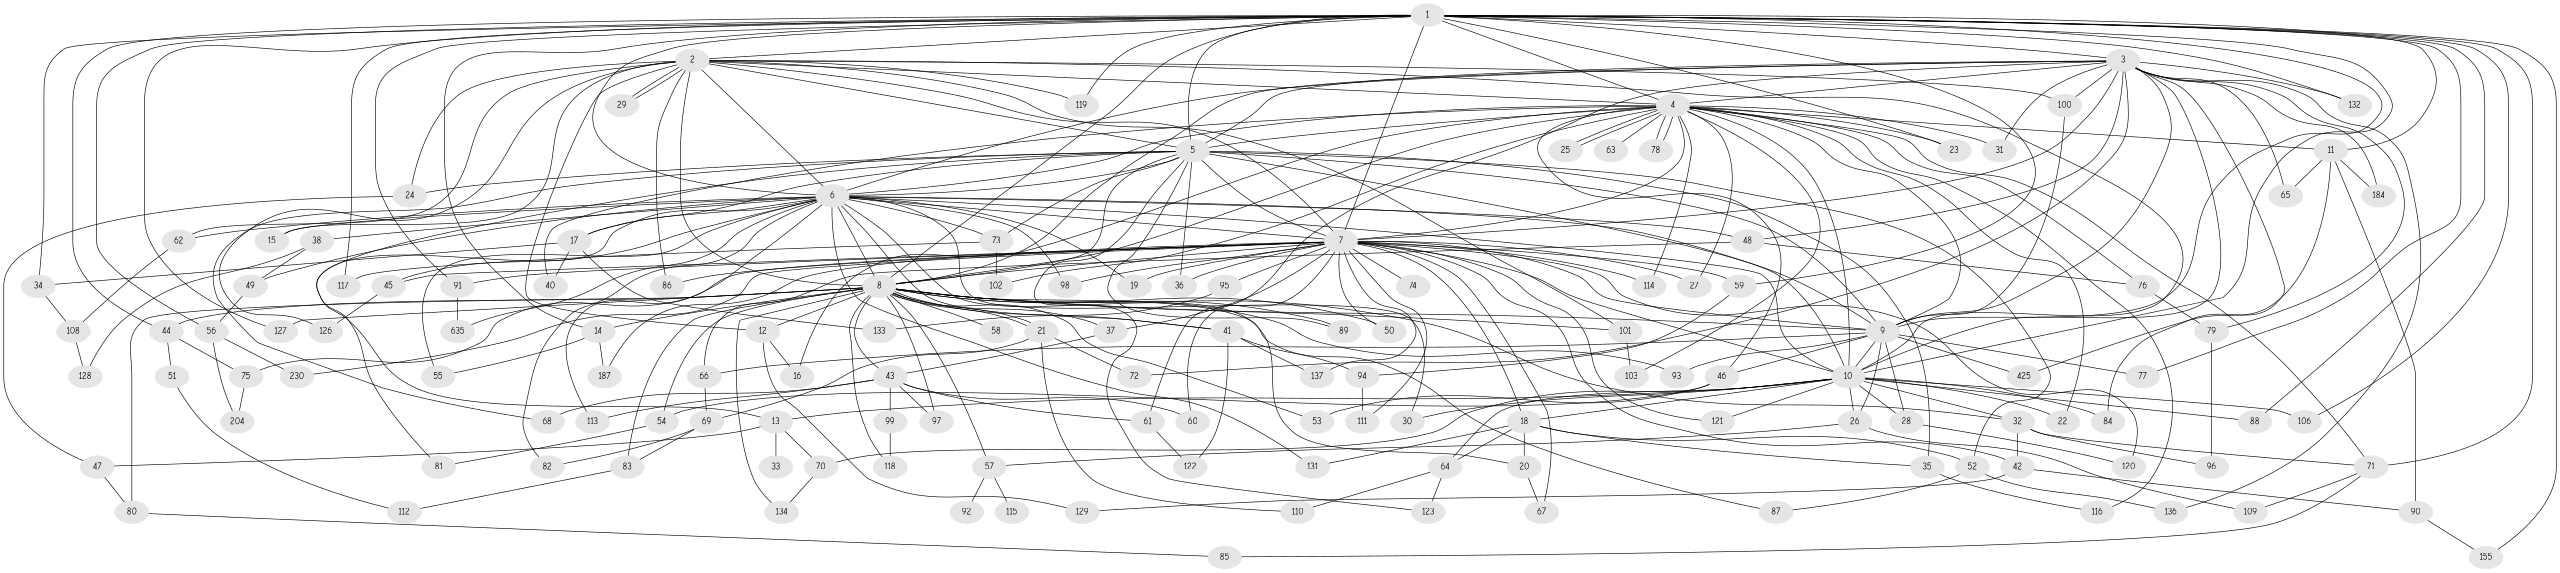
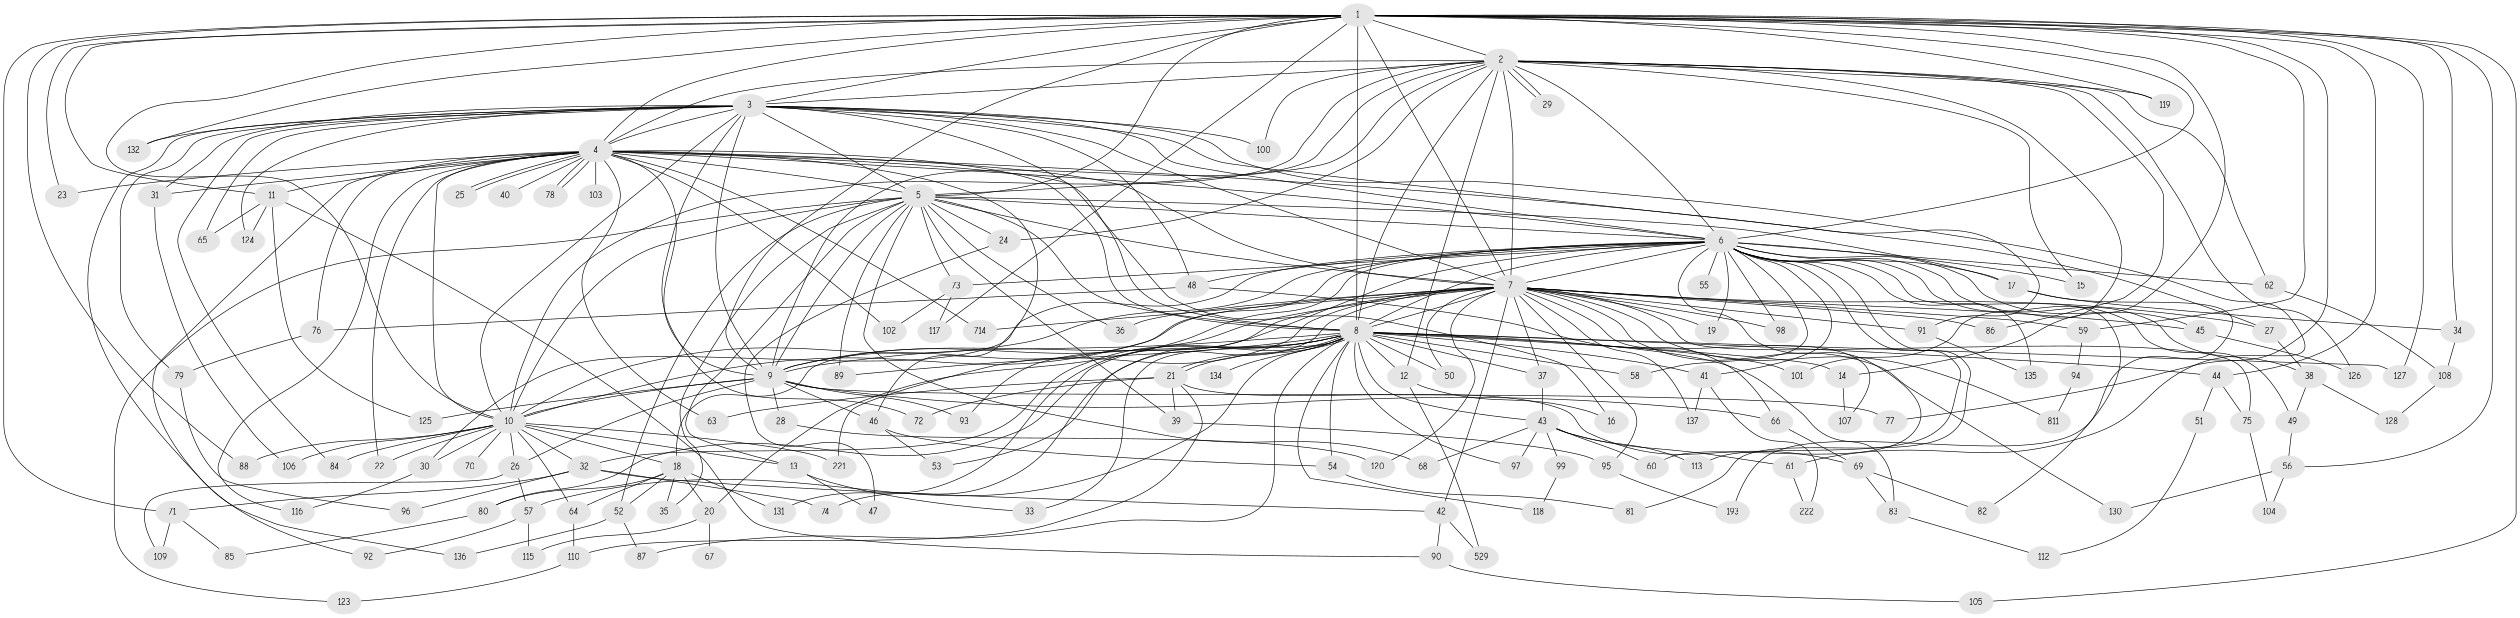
  graph {
    fontname="Comic Neue"
    node [color=gray90 fontname="Comic Neue" style=filled]
    edge [fontname="Comic Neue"]
    1
    2
    3
    4
    5
    6
    7
    8
    9
    10
    11
    14
    23
    34
    44
    56
    59
    71
    77
    88
-   105 [label=155]
+   105
    106
    117
    119
    127
    132
    12
    15
    24
    29
    62
    86
    100
    101
    126
    31
    48
    61
    65
    72
    79
    84
    91
-   124 [label=184]
+   124
    136
    16
    22
    25
    27
    40
    46
    63
    76
    78
    92
    102
    103
-   114
+   114 [label=714]
    116
    13
    17
    35
    36
+   39
    52
    68
    73
    89
    123
    19
    20
    30
    38
    41
    45
    49
    55
    58
    60
    81
    82
    98
    113
    131
-   135 [label=635]
+   135
    18
    37
    42
    50
    67
    74
    75
    95
-   107 [label=187]
-   111
+   107
+   111 [label=811]
    120
-   121
-   130 [label=230]
+   121 [label=221]
+   130
    137
    21
    32
    33
    43
    53
    54
    57
    80
    83
    87
    93
    97
    118
    134
    26
    28
    66
-   125 [label=425]
+   125
    64
    70
    90
    108
    51
-   104 [label=204]
+   104
    94
    109
    85
-   129
+   129 [label=529]
    47
-   122
+   122 [label=222]
    96
-   133
+   133 [label=193]
    115
    128
    99
    69
    110
    112
    1 -- 2
    1 -- 3
    1 -- 4
    1 -- 5
    1 -- 6
    1 -- 7
    1 -- 8
    1 -- 9
    1 -- 10
    1 -- 11
    1 -- 14
    1 -- 23
    1 -- 34
    1 -- 44
    1 -- 56
    1 -- 59
    1 -- 71
    1 -- 77
    1 -- 88
    1 -- 105
-   1 -- 106
+   31 -- 106
    1 -- 117
    1 -- 119
    1 -- 127
    1 -- 132
+   2 -- 3
    2 -- 4
    2 -- 5
    2 -- 6
    2 -- 7
    2 -- 8
-   100 -- 9
+   2 -- 9
    2 -- 10
    2 -- 119
    2 -- 12
    2 -- 15
    2 -- 24
    2 -- 29
    2 -- 29
    2 -- 62
    2 -- 86
    2 -- 100
    2 -- 101
    2 -- 126
    3 -- 4
    3 -- 5
    3 -- 6
    3 -- 7
    3 -- 8
    3 -- 9
    3 -- 10
    3 -- 132
    3 -- 100
    3 -- 31
    3 -- 48
    3 -- 61
    3 -- 65
    3 -- 72
    3 -- 79
    3 -- 84
-   1 -- 91
+   3 -- 91
    3 -- 124
    3 -- 136
    4 -- 5
    4 -- 6
    4 -- 7
    4 -- 8
    4 -- 9
    4 -- 10
    4 -- 11
    4 -- 23
    4 -- 31
    4 -- 16
    4 -- 22
    4 -- 25
    4 -- 25
    4 -- 27
    4 -- 40
    4 -- 46
    4 -- 63
    4 -- 76
    4 -- 78
    4 -- 78
-   4 -- 71
+   4 -- 92
    4 -- 102
    4 -- 103
    4 -- 114
    4 -- 116
    5 -- 6
    5 -- 7
    5 -- 8
    5 -- 9
    5 -- 10
    5 -- 24
    5 -- 13
    5 -- 17
    5 -- 35
    5 -- 36
+   5 -- 39
    5 -- 52
    5 -- 68
    5 -- 73
    5 -- 89
    5 -- 123
    6 -- 7
    6 -- 8
    6 -- 9
    6 -- 10
    6 -- 15
    6 -- 62
    6 -- 48
    6 -- 17
    6 -- 73
    6 -- 19
    6 -- 20
    6 -- 30
    6 -- 38
    6 -- 41
    6 -- 45
    6 -- 49
    6 -- 55
-   7 -- 60
+   6 -- 58
+   6 -- 60
    6 -- 81
    6 -- 82
    6 -- 98
    6 -- 113
    6 -- 131
    6 -- 135
    7 -- 8
    7 -- 9
    7 -- 10
    7 -- 59
    7 -- 86
    7 -- 91
    7 -- 27
    7 -- 114
    7 -- 36
    7 -- 19
    7 -- 45
    7 -- 98
    7 -- 18
    7 -- 37
    7 -- 42
    7 -- 50
-   7 -- 67
    7 -- 74
    7 -- 75
    7 -- 95
    7 -- 107
    7 -- 111
    7 -- 120
    7 -- 121
    7 -- 130
    7 -- 137
    8 -- 9
    8 -- 14
    8 -- 44
    8 -- 127
    8 -- 12
    8 -- 101
    8 -- 89
    8 -- 41
    8 -- 58
    8 -- 37
    8 -- 50
    8 -- 21
    8 -- 21
    8 -- 32
+   8 -- 33
    8 -- 43
    8 -- 53
    8 -- 54
    8 -- 57
    8 -- 80
    8 -- 83
    8 -- 87
    8 -- 93
    8 -- 97
    8 -- 118
    8 -- 134
    9 -- 10
    9 -- 77
    9 -- 46
    9 -- 93
    9 -- 26
    9 -- 28
    9 -- 66
    9 -- 125
    10 -- 88
    10 -- 106
    10 -- 84
    10 -- 22
    10 -- 13
    10 -- 30
    10 -- 18
    10 -- 121
    10 -- 32
    10 -- 26
-   10 -- 28
    10 -- 64
    10 -- 70
    11 -- 65
    11 -- 124
    11 -- 125
    11 -- 90
-   14 -- 55
    14 -- 107
    34 -- 108
    44 -- 75
    44 -- 51
    56 -- 130
    56 -- 104
    59 -- 94
    71 -- 109
    71 -- 85
    12 -- 16
    12 -- 129
    24 -- 47
    62 -- 108
-   101 -- 103
    48 -- 76
    48 -- 66
    61 -- 122
    79 -- 96
    91 -- 135
+   27 -- 38
    46 -- 53
    46 -- 54
    76 -- 79
    13 -- 33
-   13 -- 70
    13 -- 47
    17 -- 34
-   17 -- 40
    17 -- 133
+   39 -- 95
    52 -- 136
    52 -- 87
    73 -- 117
    73 -- 102
    20 -- 67
-   35 -- 116
+   20 -- 115
+   30 -- 116
    38 -- 49
    38 -- 128
    41 -- 137
-   41 -- 94
    41 -- 122
    45 -- 126
    49 -- 56
    18 -- 35
    18 -- 52
    18 -- 20
    18 -- 131
-   47 -- 80
+   18 -- 80
    18 -- 64
    37 -- 43
    42 -- 90
    42 -- 129
    75 -- 104
    95 -- 133
    21 -- 72
+   21 -- 63
+   21 -- 39
    21 -- 69
    21 -- 110
    32 -- 71
    32 -- 42
+   32 -- 74
    32 -- 96
    43 -- 61
    43 -- 68
    43 -- 60
    43 -- 113
    43 -- 97
    43 -- 99
    54 -- 81
    57 -- 92
    57 -- 115
    80 -- 85
    83 -- 112
    26 -- 57
    26 -- 109
    28 -- 120
    66 -- 69
    64 -- 110
-   70 -- 134
    90 -- 105
    108 -- 128
    51 -- 112
    94 -- 111
    99 -- 118
    69 -- 82
    69 -- 83
-   64 -- 123
+   110 -- 123
  }
